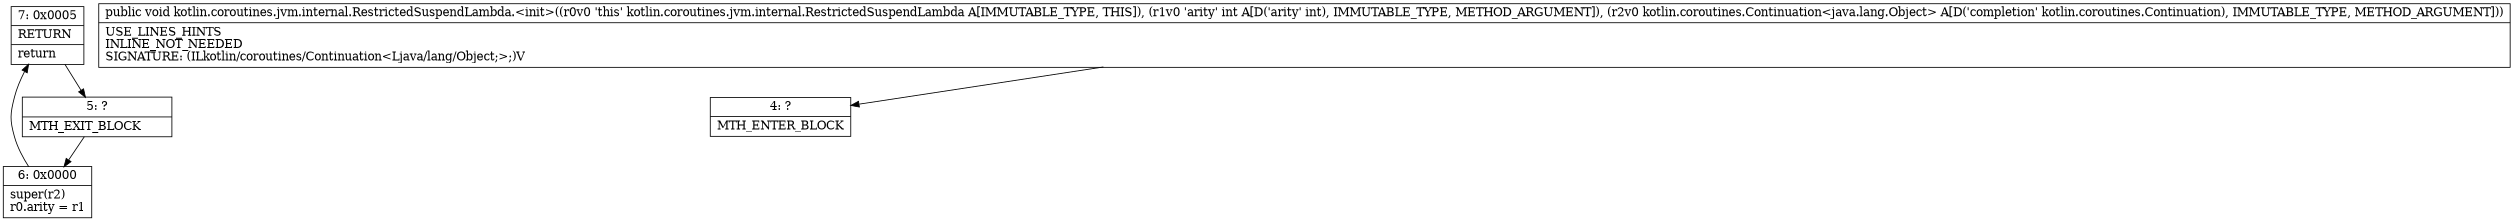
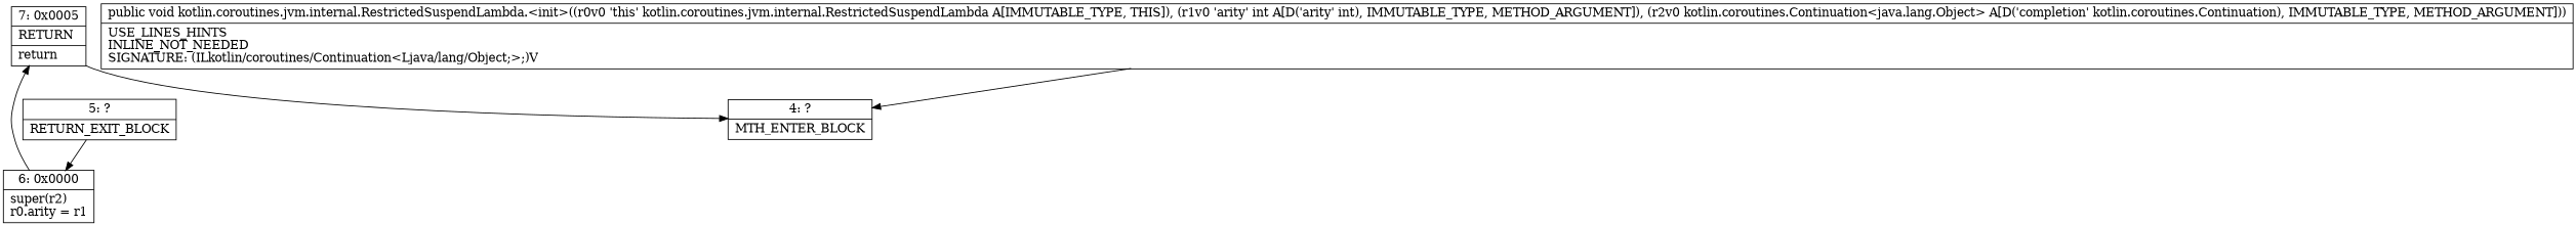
  digraph {
    node [shape=record]
    n1 [label="{4\:\ ?|MTH_ENTER_BLOCK\l}"]
    n2 [label="{6\:\ 0x0000|super(r2)\lr0.arity = r1\l}"]
    n3 [label="{7\:\ 0x0005|RETURN\l|return\l}"]
-   n4 [label="{5\:\ ?|MTH_EXIT_BLOCK\l}"]
+   n4 [label="{5\:\ ?|RETURN_EXIT_BLOCK\l}"]
    n5 [label="{public void kotlin.coroutines.jvm.internal.RestrictedSuspendLambda.\<init\>((r0v0 'this' kotlin.coroutines.jvm.internal.RestrictedSuspendLambda A[IMMUTABLE_TYPE, THIS]), (r1v0 'arity' int A[D('arity' int), IMMUTABLE_TYPE, METHOD_ARGUMENT]), (r2v0 kotlin.coroutines.Continuation\<java.lang.Object\> A[D('completion' kotlin.coroutines.Continuation), IMMUTABLE_TYPE, METHOD_ARGUMENT]))  | USE_LINES_HINTS\lINLINE_NOT_NEEDED\lSIGNATURE: (ILkotlin\/coroutines\/Continuation\<Ljava\/lang\/Object;\>;)V\l}"]
    n2 -> n3
-   n3 -> n4
+   n3 -> n1
    n4 -> n2
    n5 -> n1
  }
